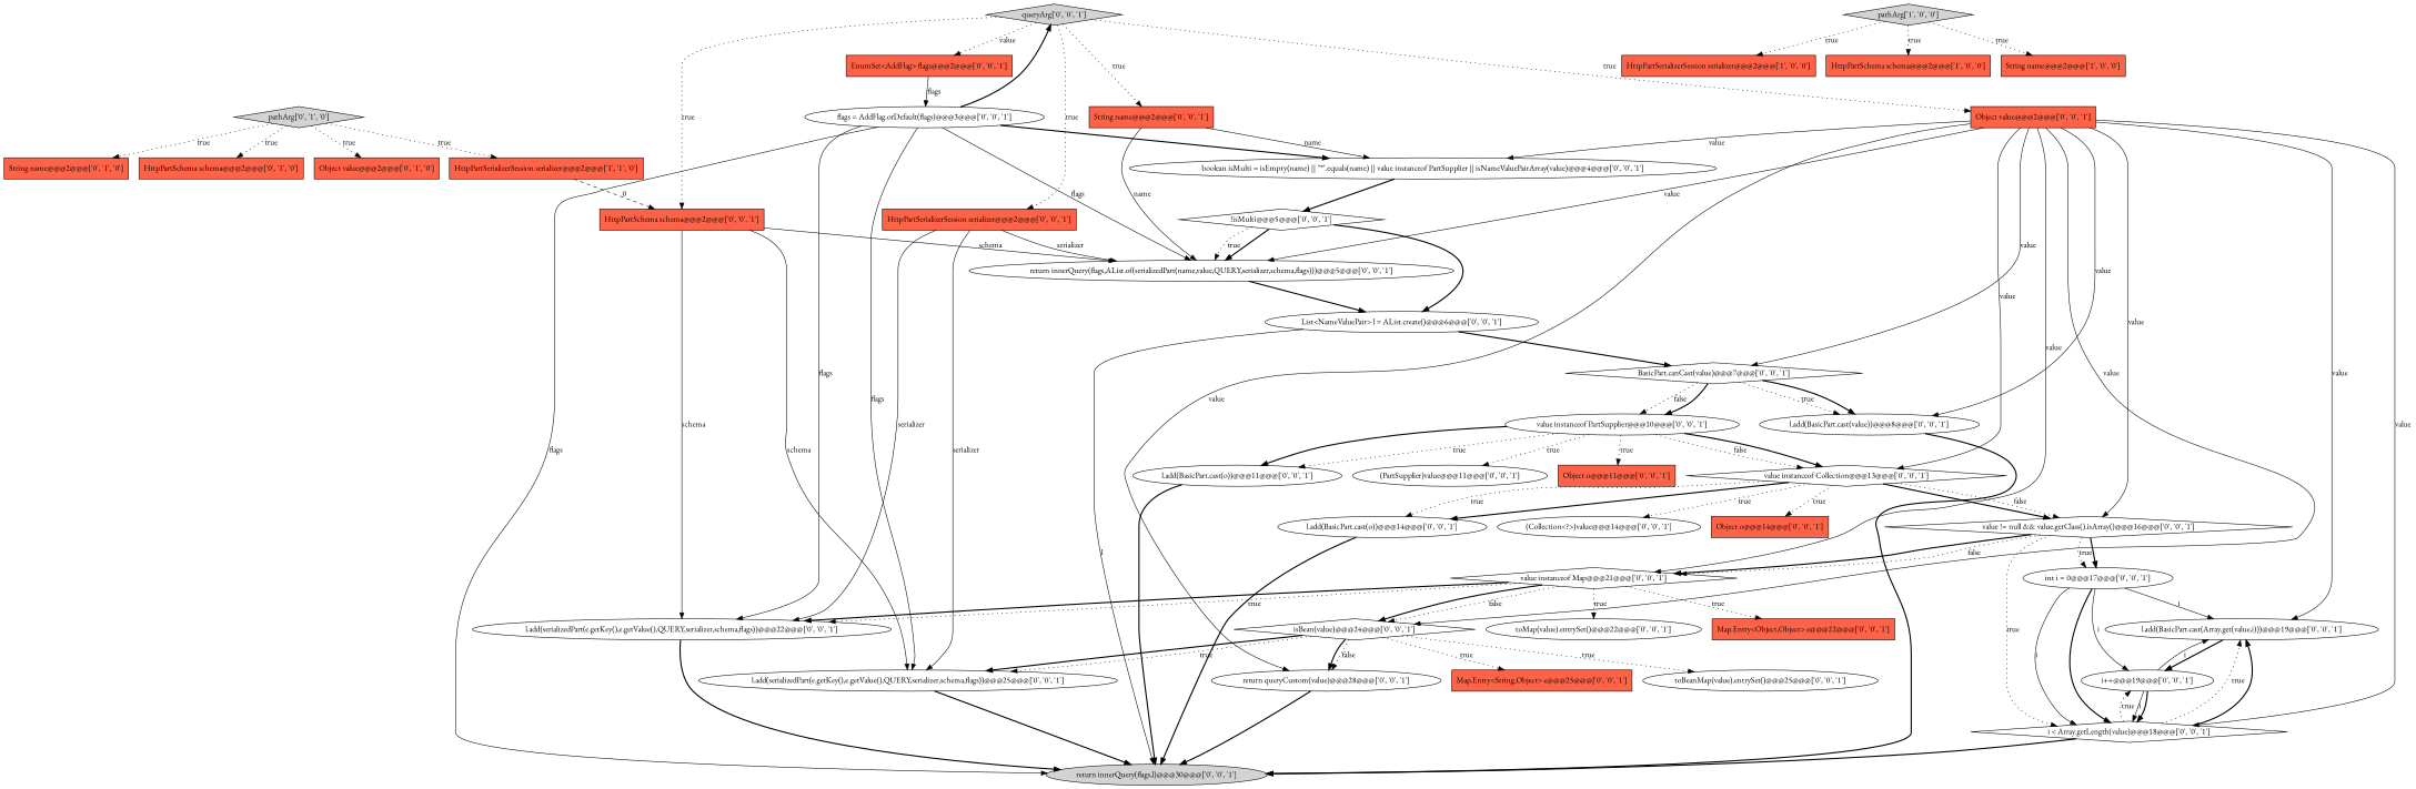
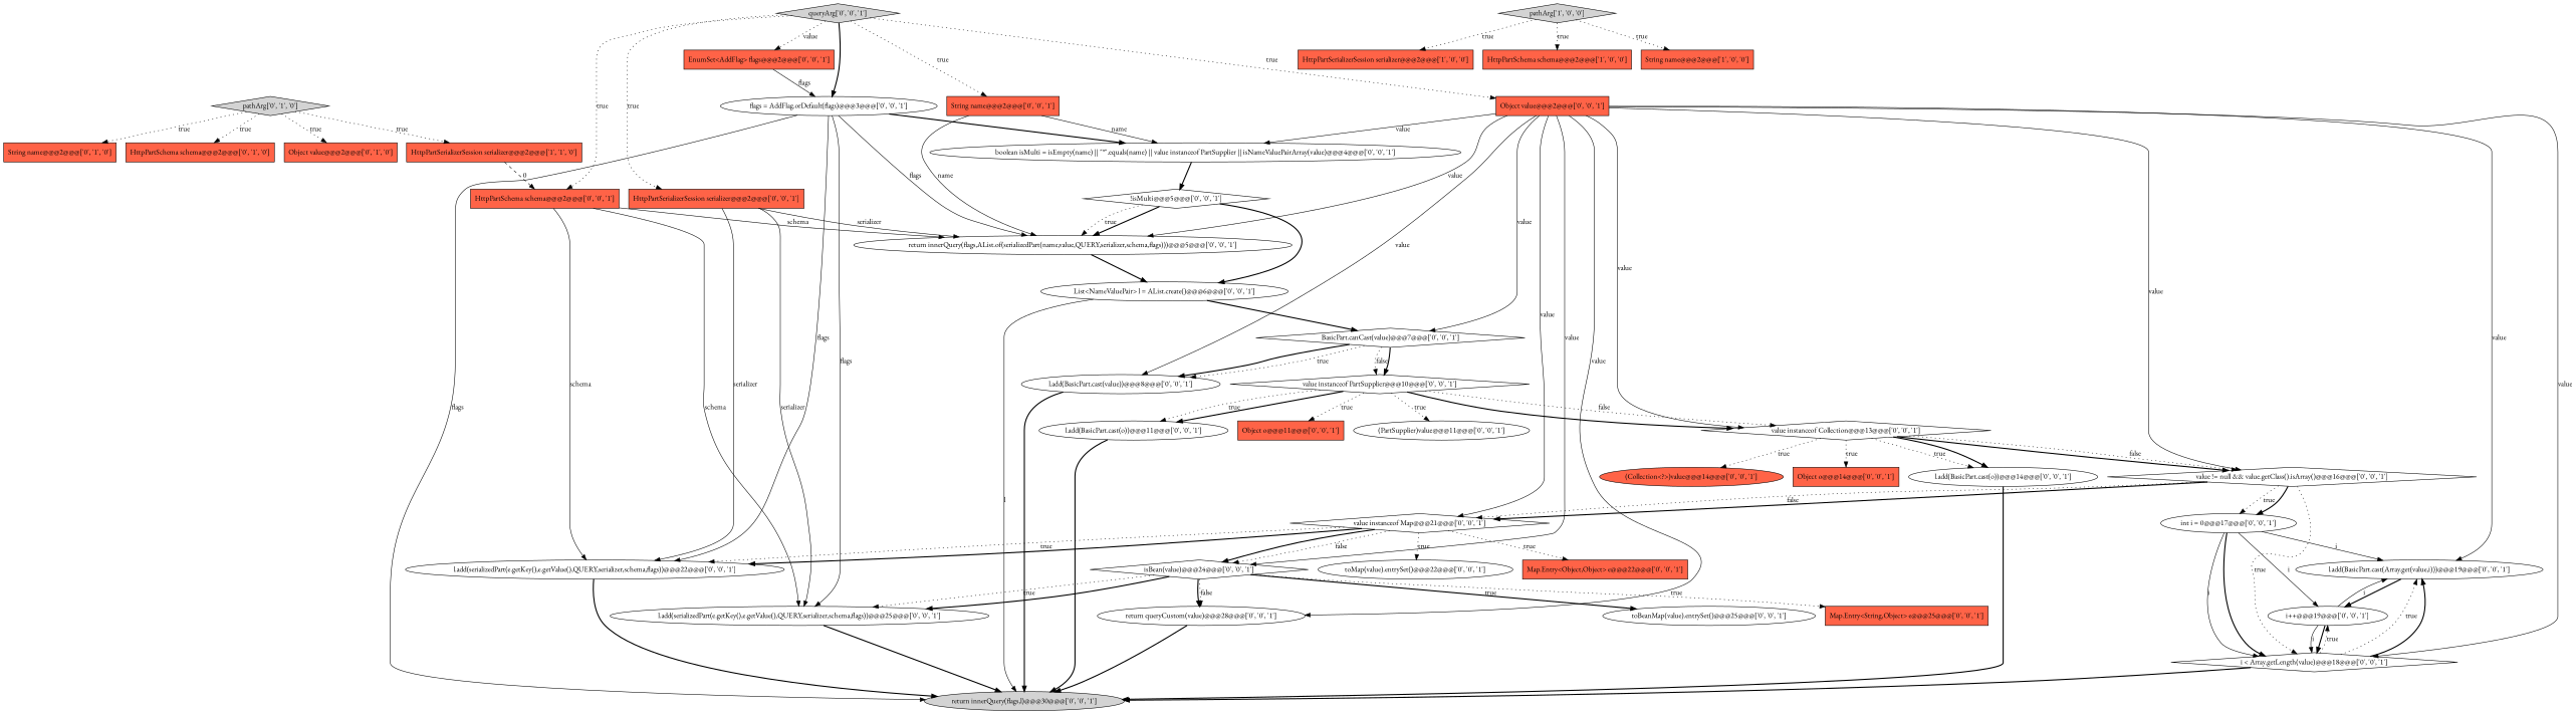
  digraph {
    fontname="EB Garamond"
    node [fillcolor=white fontname="EB Garamond" shape=ellipse style=filled]
    edge [fontname="EB Garamond" style=dotted]
    n1 [fillcolor=tomato label="String name@@@2@@@['0', '1', '0']" shape=box]
    n2 [label="return innerQuery(flags,AList.of(serializedPart(name,value,QUERY,serializer,schema,flags)))@@@5@@@['0', '0', '1']"]
    n3 [label="List<NameValuePair> l = AList.create()@@@6@@@['0', '0', '1']"]
    n4 [fillcolor=lightgray label="return innerQuery(flags,l)@@@30@@@['0', '0', '1']"]
    n5 [label="BasicPart.canCast(value)@@@7@@@['0', '0', '1']" shape=diamond]
    n6 [label="int i = 0@@@17@@@['0', '0', '1']"]
    n7 [label="l.add(BasicPart.cast(Array.get(value,i)))@@@19@@@['0', '0', '1']"]
    n8 [label="i++@@@19@@@['0', '0', '1']"]
    n9 [label="i < Array.getLength(value)@@@18@@@['0', '0', '1']" shape=diamond]
    n10 [fillcolor=tomato label="HttpPartSerializerSession serializer@@@2@@@['0', '0', '1']" shape=box]
    n11 [label="l.add(serializedPart(e.getKey(),e.getValue(),QUERY,serializer,schema,flags))@@@22@@@['0', '0', '1']"]
    n12 [label="l.add(serializedPart(e.getKey(),e.getValue(),QUERY,serializer,schema,flags))@@@25@@@['0', '0', '1']"]
    n13 [fillcolor=tomato label="HttpPartSerializerSession serializer@@@2@@@['1', '0', '0']" shape=box]
    n14 [label="toMap(value).entrySet()@@@22@@@['0', '0', '1']"]
    n15 [label="l.add(BasicPart.cast(o))@@@11@@@['0', '0', '1']"]
-   n16 [label="(Collection<?>)value@@@14@@@['0', '0', '1']"]
+   n16 [fillcolor=tomato label="(Collection<?>)value@@@14@@@['0', '0', '1']"]
    n17 [label="!isMulti@@@5@@@['0', '0', '1']" shape=diamond]
    n18 [label="value instanceof Collection@@@13@@@['0', '0', '1']" shape=diamond]
    n19 [label="value != null && value.getClass().isArray()@@@16@@@['0', '0', '1']" shape=diamond]
    n20 [fillcolor=tomato label="Object o@@@14@@@['0', '0', '1']" shape=box]
    n21 [label="l.add(BasicPart.cast(o))@@@14@@@['0', '0', '1']"]
    n22 [label="value instanceof Map@@@21@@@['0', '0', '1']" shape=diamond]
    n23 [fillcolor=tomato label="String name@@@2@@@['0', '0', '1']" shape=box]
    n24 [label="boolean isMulti = isEmpty(name) || \"*\".equals(name) || value instanceof PartSupplier || isNameValuePairArray(value)@@@4@@@['0', '0', '1']"]
    n25 [fillcolor=tomato label="HttpPartSchema schema@@@2@@@['0', '1', '0']" shape=box]
    n26 [label="(PartSupplier)value@@@11@@@['0', '0', '1']"]
    n27 [fillcolor=tomato label="Map.Entry<Object,Object> e@@@22@@@['0', '0', '1']" shape=box]
    n28 [label="isBean(value)@@@24@@@['0', '0', '1']" shape=diamond]
    n29 [fillcolor=tomato label="HttpPartSerializerSession serializer@@@2@@@['1', '1', '0']" shape=box]
    n30 [fillcolor=tomato label="HttpPartSchema schema@@@2@@@['0', '0', '1']" shape=box]
    n31 [label="toBeanMap(value).entrySet()@@@25@@@['0', '0', '1']"]
    n32 [label="return queryCustom(value)@@@28@@@['0', '0', '1']"]
    n33 [fillcolor=tomato label="Map.Entry<String,Object> e@@@25@@@['0', '0', '1']" shape=box]
-   n34 [label="value instanceof PartSupplier@@@10@@@['0', '0', '1']"]
+   n34 [label="value instanceof PartSupplier@@@10@@@['0', '0', '1']" shape=diamond]
    n35 [fillcolor=tomato label="Object o@@@11@@@['0', '0', '1']" shape=box]
    n36 [fillcolor=lightgray label="pathArg['0', '1', '0']" shape=diamond]
    n37 [fillcolor=tomato label="Object value@@@2@@@['0', '1', '0']" shape=box]
    n38 [label="l.add(BasicPart.cast(value))@@@8@@@['0', '0', '1']"]
    n39 [label="flags = AddFlag.orDefault(flags)@@@3@@@['0', '0', '1']"]
    n40 [fillcolor=tomato label="Object value@@@2@@@['0', '0', '1']" shape=box]
    n41 [fillcolor=tomato label="EnumSet<AddFlag> flags@@@2@@@['0', '0', '1']" shape=box]
    n42 [fillcolor=tomato label="HttpPartSchema schema@@@2@@@['1', '0', '0']" shape=box]
    n43 [fillcolor=lightgray label="pathArg['1', '0', '0']" shape=diamond]
    n44 [fillcolor=tomato label="String name@@@2@@@['1', '0', '0']" shape=box]
    n45 [fillcolor=lightgray label="queryArg['0', '0', '1']" shape=diamond]
    n2 -> n3 [style=bold]
    n3 -> n4 [label=l style=solid]
    n3 -> n5 [style=bold]
    n5 -> n34 [label=false]
    n5 -> n34 [style=bold]
    n5 -> n38 [label=true]
    n5 -> n38 [style=bold]
    n6 -> n7 [label=i style=solid]
    n6 -> n8 [label=i style=solid]
    n6 -> n9 [label=i style=solid]
    n6 -> n9 [style=bold]
    n7 -> n8 [style=bold]
    n8 -> n7 [label=i style=solid]
    n8 -> n9 [label=i style=solid]
    n8 -> n9 [style=bold]
    n9 -> n4 [style=bold]
    n9 -> n7 [label=true]
    n9 -> n7 [style=bold]
    n9 -> n8 [label=true]
    n10 -> n2 [label=serializer style=solid]
    n10 -> n11 [label=serializer style=solid]
    n10 -> n12 [label=serializer style=solid]
    n11 -> n4 [style=bold]
    n12 -> n4 [style=bold]
    n15 -> n4 [style=bold]
    n17 -> n2 [style=bold]
    n17 -> n2 [label=true]
    n17 -> n3 [style=bold]
    n18 -> n16 [label=true]
    n18 -> n19 [style=bold]
    n18 -> n19 [label=false]
    n18 -> n20 [label=true]
    n18 -> n21 [label=true]
    n18 -> n21 [style=bold]
    n19 -> n6 [label=true]
    n19 -> n6 [style=bold]
    n19 -> n9 [label=true]
    n19 -> n22 [label=false]
    n19 -> n22 [style=bold]
    n21 -> n4 [style=bold]
    n22 -> n11 [style=bold]
    n22 -> n11 [label=true]
    n22 -> n14 [label=true]
    n22 -> n27 [label=true]
    n22 -> n28 [label=false]
    n22 -> n28 [style=bold]
    n23 -> n2 [label=name style=solid]
    n23 -> n24 [label=name style=solid]
    n24 -> n17 [style=bold]
    n28 -> n12 [style=bold]
    n28 -> n12 [label=true]
-   n28 -> n31 [label=true]
+   n28 -> n31 [label=true style=bold]
    n28 -> n32 [label=false]
    n28 -> n32 [style=bold]
    n28 -> n33 [label=true]
    n29 -> n30 [label=0 style=dashed]
    n30 -> n2 [label=schema style=solid]
    n30 -> n11 [label=schema style=solid]
    n30 -> n12 [label=schema style=solid]
    n32 -> n4 [style=bold]
    n34 -> n15 [style=bold]
    n34 -> n15 [label=true]
    n34 -> n18 [style=bold]
    n34 -> n18 [label=false]
    n34 -> n26 [label=true]
    n34 -> n35 [label=true]
    n36 -> n1 [label=true]
    n36 -> n25 [label=true]
    n36 -> n29 [label=true]
    n36 -> n37 [label=true]
    n38 -> n4 [style=bold]
    n39 -> n2 [label=flags style=solid]
    n39 -> n4 [label=flags style=solid]
    n39 -> n11 [label=flags style=solid]
    n39 -> n12 [label=flags style=solid]
    n39 -> n24 [style=bold]
    n40 -> n2 [label=value style=solid]
    n40 -> n5 [label=value style=solid]
    n40 -> n7 [label=value style=solid]
    n40 -> n9 [label=value style=solid]
    n40 -> n18 [label=value style=solid]
    n40 -> n19 [label=value style=solid]
    n40 -> n22 [label=value style=solid]
    n40 -> n24 [label=value style=solid]
    n40 -> n28 [label=value style=solid]
    n40 -> n32 [label=value style=solid]
    n40 -> n38 [label=value style=solid]
    n41 -> n39 [label=flags style=solid]
    n43 -> n13 [label=true]
    n43 -> n42 [label=true]
    n43 -> n44 [label=true]
    n45 -> n10 [label=true]
    n45 -> n23 [label=true]
    n45 -> n30 [label=true]
-   n39 -> n45 [style=bold]
+   n45 -> n39 [style=bold]
    n45 -> n40 [label=true]
    n45 -> n41 [label=value]
  }
